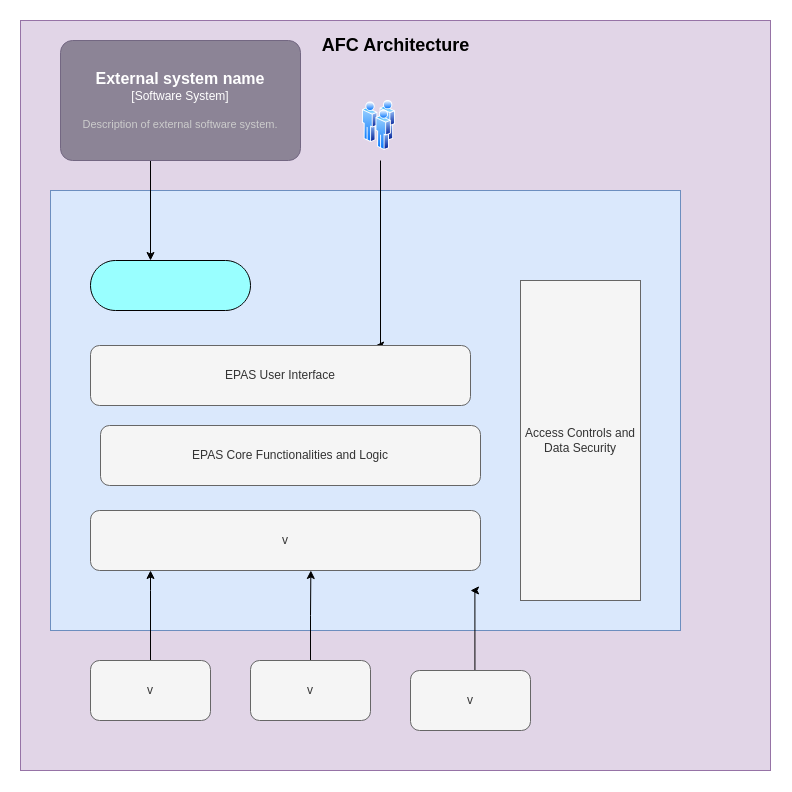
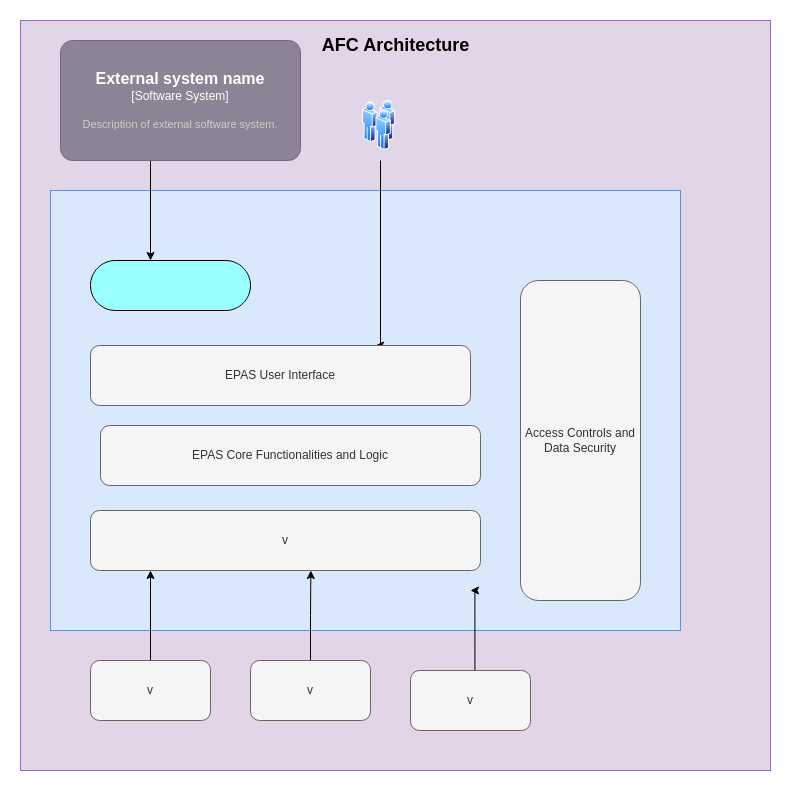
  <mxCell id="0" />
  <mxCell id="1" parent="0" />
  <mxCell id="2" value="" style="whiteSpace=wrap;html=1;aspect=fixed;fillColor=#e1d5e7;strokeColor=#9673a6;" vertex="1" parent="1"><mxGeometry x="20" y="20" width="750" height="750" as="geometry" /></mxCell>
  <mxCell id="3" value="&lt;p&gt;&lt;br&gt;&lt;/p&gt;" style="rounded=0;whiteSpace=wrap;html=1;fillColor=#dae8fc;strokeColor=#6c8ebf;" vertex="1" parent="1"><mxGeometry x="50" y="190" width="630" height="440" as="geometry" /></mxCell>
  <mxCell id="4" value="&lt;font style=&quot;font-size: 18px;&quot;&gt;&lt;span id=&quot;docs-internal-guid-e763abd6-7fff-b78e-0b73-6203bda56c7e&quot;&gt;&lt;/span&gt;&lt;span id=&quot;docs-internal-guid-e763abd6-7fff-b78e-0b73-6203bda56c7e&quot;&gt;&lt;/span&gt;&lt;span id=&quot;docs-internal-guid-e763abd6-7fff-b78e-0b73-6203bda56c7e&quot;&gt;&lt;/span&gt;&lt;b&gt;AFC Architecture&lt;/b&gt;&lt;/font&gt;" style="text;html=1;align=center;verticalAlign=middle;resizable=0;points=[];autosize=1;strokeColor=none;fillColor=none;" vertex="1" parent="1"><mxGeometry x="310" y="25" width="170" height="40" as="geometry" /></mxCell>
  <mxCell id="5" style="edgeStyle=orthogonalEdgeStyle;rounded=0;orthogonalLoop=1;jettySize=auto;html=1;entryX=0.25;entryY=0;entryDx=0;entryDy=0;" edge="1" parent="1"><mxGeometry relative="1" as="geometry"><mxPoint x="150" y="160" as="sourcePoint" /><mxPoint x="150" y="260" as="targetPoint" /></mxGeometry></mxCell>
  <mxCell id="6" style="edgeStyle=orthogonalEdgeStyle;rounded=0;orthogonalLoop=1;jettySize=auto;html=1;entryX=0.75;entryY=0;entryDx=0;entryDy=0;" edge="1" parent="1" target="7"><mxGeometry relative="1" as="geometry"><mxPoint x="380" y="160" as="sourcePoint" /><Array as="points"><mxPoint x="380" y="345" /></Array></mxGeometry></mxCell>
  <mxCell id="7" value="EPAS User Interface" style="rounded=1;whiteSpace=wrap;html=1;fillColor=#f5f5f5;strokeColor=#666666;fontColor=#333333;" vertex="1" parent="1"><mxGeometry x="90" y="345" width="380" height="60" as="geometry" /></mxCell>
  <mxCell id="8" style="edgeStyle=orthogonalEdgeStyle;rounded=0;orthogonalLoop=1;jettySize=auto;html=1;exitX=0.5;exitY=0;exitDx=0;exitDy=0;" edge="1" parent="1" source="9" target="12"><mxGeometry relative="1" as="geometry"><Array as="points"><mxPoint x="150" y="590" /><mxPoint x="150" y="590" /></Array></mxGeometry></mxCell>
  <mxCell id="9" value="v" style="rounded=1;whiteSpace=wrap;html=1;fillColor=#f5f5f5;strokeColor=#666666;fontColor=#333333;" vertex="1" parent="1"><mxGeometry x="90" y="660" width="120" height="60" as="geometry" /></mxCell>
- <mxCell id="10" value="  Access Controls and Data Security" style="whiteSpace=wrap;html=1;fillColor=#f5f5f5;strokeColor=#666666;fontColor=#333333;rounded=0;" vertex="1" parent="1"><mxGeometry x="520" y="280" width="120" height="320" as="geometry" /></mxCell>
+ <mxCell id="10" value="  Access Controls and Data Security" style="rounded=1;whiteSpace=wrap;html=1;fillColor=#f5f5f5;strokeColor=#666666;fontColor=#333333;" vertex="1" parent="1"><mxGeometry x="520" y="280" width="120" height="320" as="geometry" /></mxCell>
  <mxCell id="11" value="EPAS Core Functionalities and Logic" style="rounded=1;whiteSpace=wrap;html=1;fillColor=#f5f5f5;strokeColor=#666666;fontColor=#333333;" vertex="1" parent="1"><mxGeometry x="100" y="425" width="380" height="60" as="geometry" /></mxCell>
  <mxCell id="12" value="v" style="rounded=1;whiteSpace=wrap;html=1;fillColor=#f5f5f5;strokeColor=#666666;fontColor=#333333;" vertex="1" parent="1"><mxGeometry x="90" y="510" width="390" height="60" as="geometry" /></mxCell>
  <mxCell id="13" style="edgeStyle=orthogonalEdgeStyle;rounded=0;orthogonalLoop=1;jettySize=auto;html=1;exitX=0.5;exitY=0;exitDx=0;exitDy=0;entryX=0.565;entryY=1;entryDx=0;entryDy=0;entryPerimeter=0;" edge="1" parent="1" source="14" target="12"><mxGeometry relative="1" as="geometry" /></mxCell>
  <mxCell id="14" value="v" style="rounded=1;whiteSpace=wrap;html=1;fillColor=#f5f5f5;strokeColor=#666666;fontColor=#333333;" vertex="1" parent="1"><mxGeometry x="250" y="660" width="120" height="60" as="geometry" /></mxCell>
  <mxCell id="15" style="edgeStyle=orthogonalEdgeStyle;rounded=0;orthogonalLoop=1;jettySize=auto;html=1;entryX=0.963;entryY=1.131;entryDx=0;entryDy=0;entryPerimeter=0;" edge="1" parent="1"><mxGeometry relative="1" as="geometry"><mxPoint x="474.43" y="682.17" as="sourcePoint" /><mxPoint x="470" y="590.03" as="targetPoint" /><Array as="points"><mxPoint x="474.43" y="590.17" /></Array></mxGeometry></mxCell>
  <mxCell id="16" value="v" style="rounded=1;whiteSpace=wrap;html=1;fillColor=#f5f5f5;strokeColor=#666666;fontColor=#333333;" vertex="1" parent="1"><mxGeometry x="410" y="670" width="120" height="60" as="geometry" /></mxCell>
  <mxCell id="17" value="" style="image;aspect=fixed;perimeter=ellipsePerimeter;html=1;align=center;shadow=0;dashed=0;spacingTop=3;image=img/lib/active_directory/users.svg;" vertex="1" parent="1"><mxGeometry x="362" y="100" width="33" height="50" as="geometry" /></mxCell>
  <mxCell id="18" value="&lt;font style=&quot;font-size: 16px&quot;&gt;&lt;b&gt;External system name&lt;/b&gt;&lt;/font&gt;&lt;div&gt;[Software System]&lt;/div&gt;&lt;br&gt;&lt;div&gt;&lt;font style=&quot;font-size: 11px&quot;&gt;&lt;font color=&quot;#cccccc&quot;&gt;Description of external software system.&lt;/font&gt;&lt;/div&gt;" style="rounded=1;whiteSpace=wrap;html=1;labelBackgroundColor=none;fillColor=#8C8496;fontColor=#ffffff;align=center;arcSize=10;strokeColor=#736782;metaEdit=1;resizable=0;points=[[0.25,0,0],[0.5,0,0],[0.75,0,0],[1,0.25,0],[1,0.5,0],[1,0.75,0],[0.75,1,0],[0.5,1,0],[0.25,1,0],[0,0.75,0],[0,0.5,0],[0,0.25,0]];" vertex="1" parent="1"><mxGeometry x="60" y="40" width="240" height="120" as="geometry" /></mxCell>
  <mxCell id="19" value="" style="html=1;outlineConnect=0;whiteSpace=wrap;fillColor=#99ffff;shape=mxgraph.archimate3.service;" vertex="1" parent="1"><mxGeometry x="90" y="260" width="160" height="50" as="geometry" /></mxCell>
